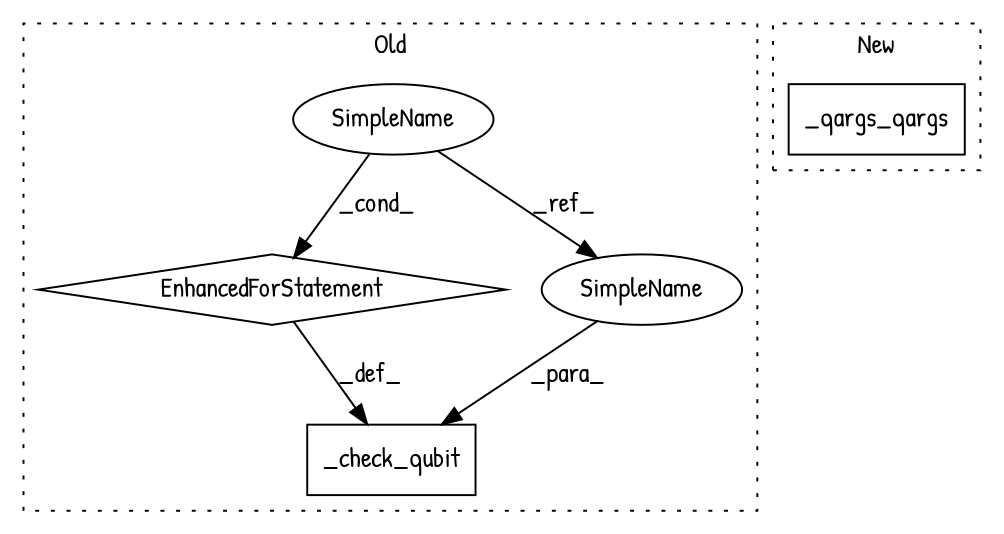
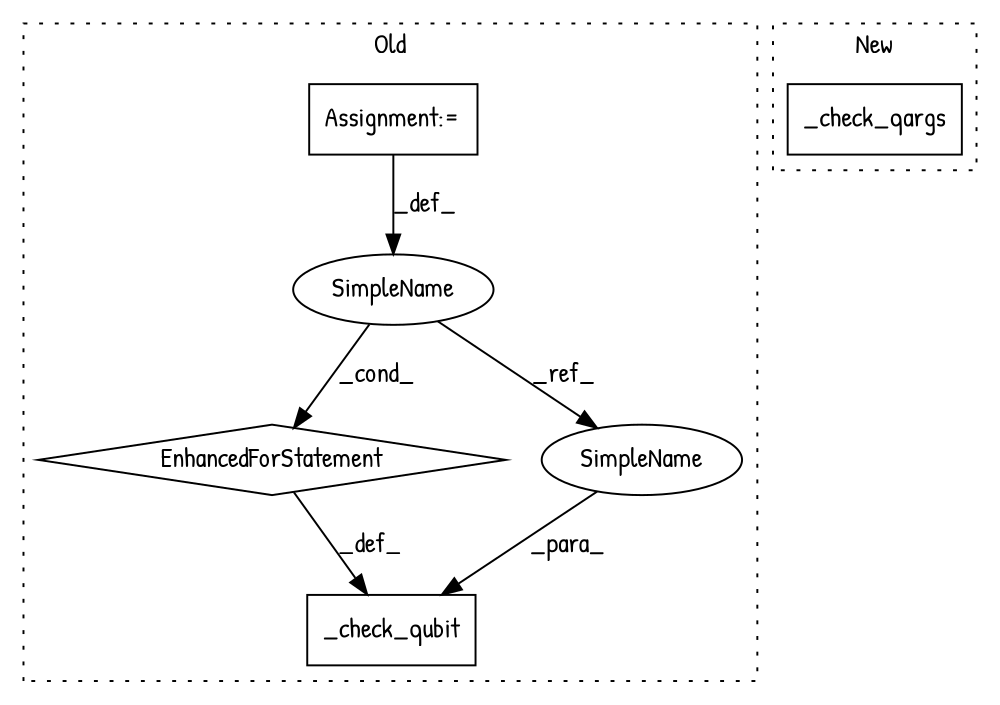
  digraph {
    fontname="Patrick Hand"
    node [a=42 fontname="Patrick Hand" l="53,2" s="2486,2565" shape=box]
    edge [fontname="Patrick Hand"]
    n1 [a=70 label=EnhancedForStatement shape=diamond]
    n2 [l=5 label=SimpleName s=2543 shape=ellipse]
    n3 [a=32 l="13,1" label=_check_qubit s="2594,2612"]
+   n4 [a=7 label="Assignment:="]
    n5 [l=5 label=SimpleName s=2607 shape=ellipse]
-   n6 [a=32 l="13,1" label=_qargs_qargs s="2464,2491"]
+   n6 [a=32 l="13,1" label=_check_qargs s="2464,2491"]
    subgraph cluster_1 {
      label=Old
      style=dotted
      n1
      n2
      n3
+     n4
      n5
    }
    subgraph cluster_2 {
      label=New
      style=dotted
      n6
    }
    n1 -> n3 [label=_def_]
    n2 -> n1 [label=_cond_]
    n2 -> n5 [label=_ref_]
+   n4 -> n2 [label=_def_]
    n5 -> n3 [label=_para_]
  }
